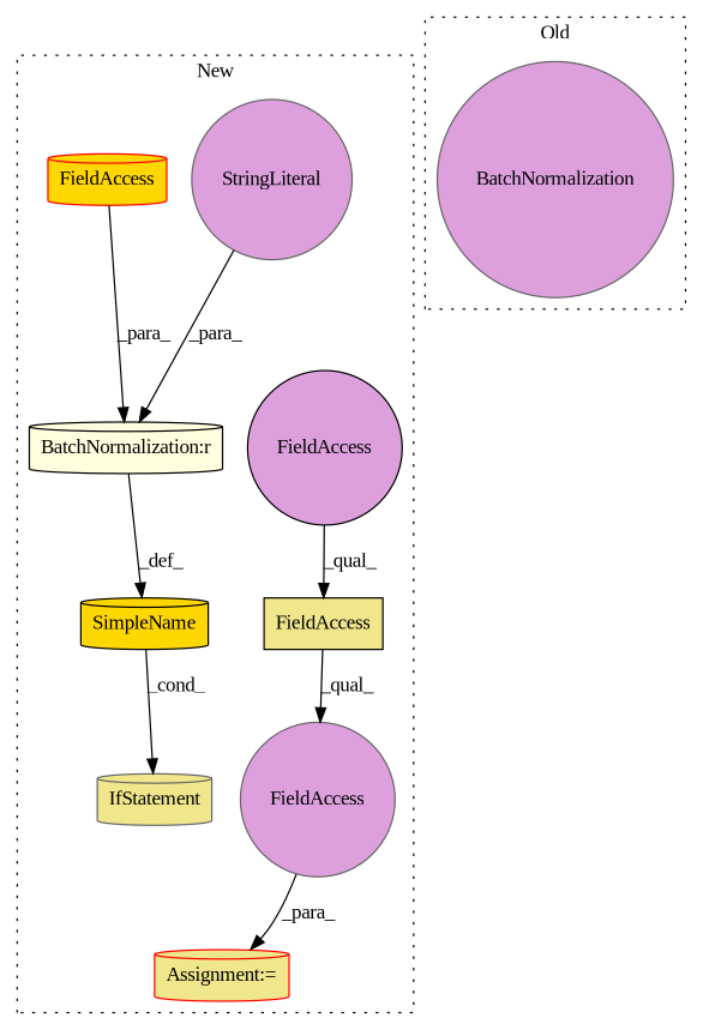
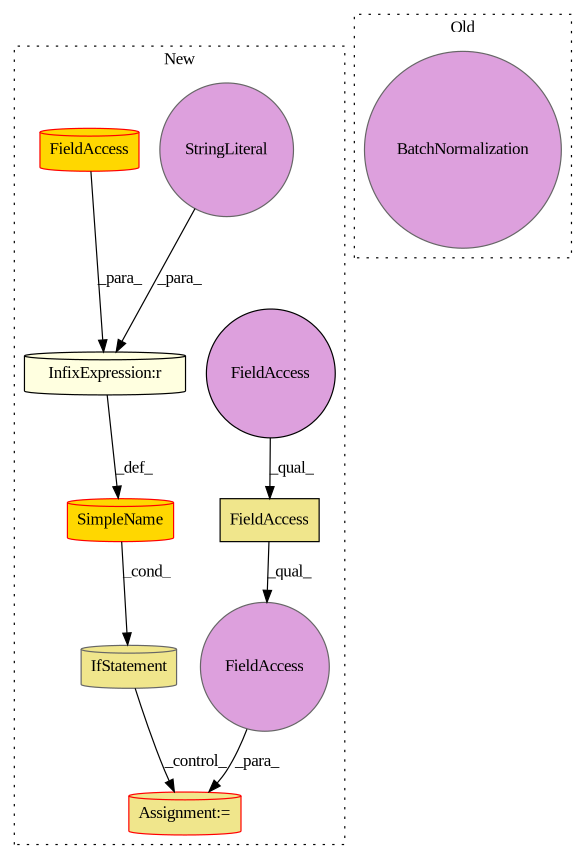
  digraph {
    fontname="Liberation Serif"
    node [a=22 color=gray40 fillcolor=plum fontname="Liberation Serif" s=5015 shape=cylinder style=filled]
    edge [fontname="Liberation Serif"]
    n1 [a=25 fillcolor=khaki l="4,2" label=IfStatement s="4879,4900"]
-   n2 [a=27 color=black fillcolor=lightyellow l=4 label="BatchNormalization:r" s=4890]
+   n2 [a=27 color=black fillcolor=lightyellow l=4 label="InfixExpression:r" s=4890]
    n3 [a=45 l=6 label=StringLiteral s=4894 shape=circle]
-   n4 [a=42 color=black fillcolor=gold label=SimpleName s=""]
+   n4 [a=42 color=red fillcolor=gold label=SimpleName s=""]
    n5 [a=7 color=red fillcolor=khaki l=1 label="Assignment:=" s=5014]
    n6 [l=42 label=FieldAccess shape=circle]
    n7 [color=black fillcolor=khaki l=23 label=FieldAccess shape=box]
    n8 [color=black l=16 label=FieldAccess shape=circle]
    n9 [color=red fillcolor=gold l=7 label=FieldAccess s=4883]
    n10 [a=32 l="19,1" label=BatchNormalization s="4436,4456" shape=circle]
    subgraph cluster_1 {
      label=New
      style=dotted
      n1
      n2
      n3
      n4
      n5
      n6
      n7
      n8
      n9
    }
    subgraph cluster_2 {
      label=Old
      style=dotted
      n10
    }
+   n1 -> n5 [label=_control_]
    n2 -> n4 [label=_def_]
    n3 -> n2 [label=_para_]
    n4 -> n1 [label=_cond_]
    n6 -> n5 [label=_para_]
    n7 -> n6 [label=_qual_]
    n8 -> n7 [label=_qual_]
    n9 -> n2 [label=_para_]
  }
